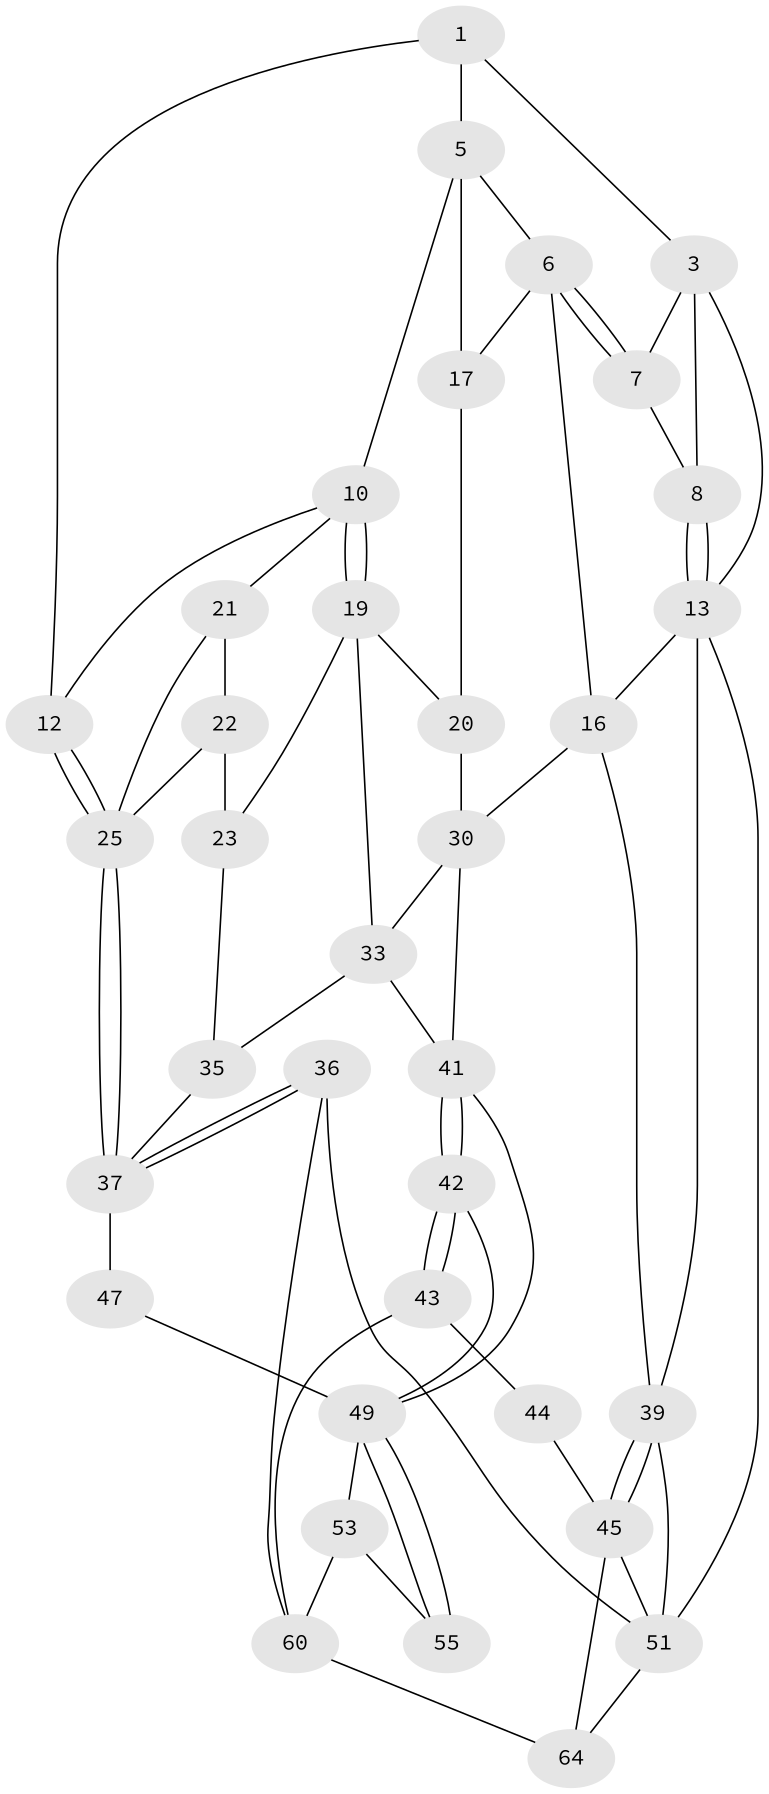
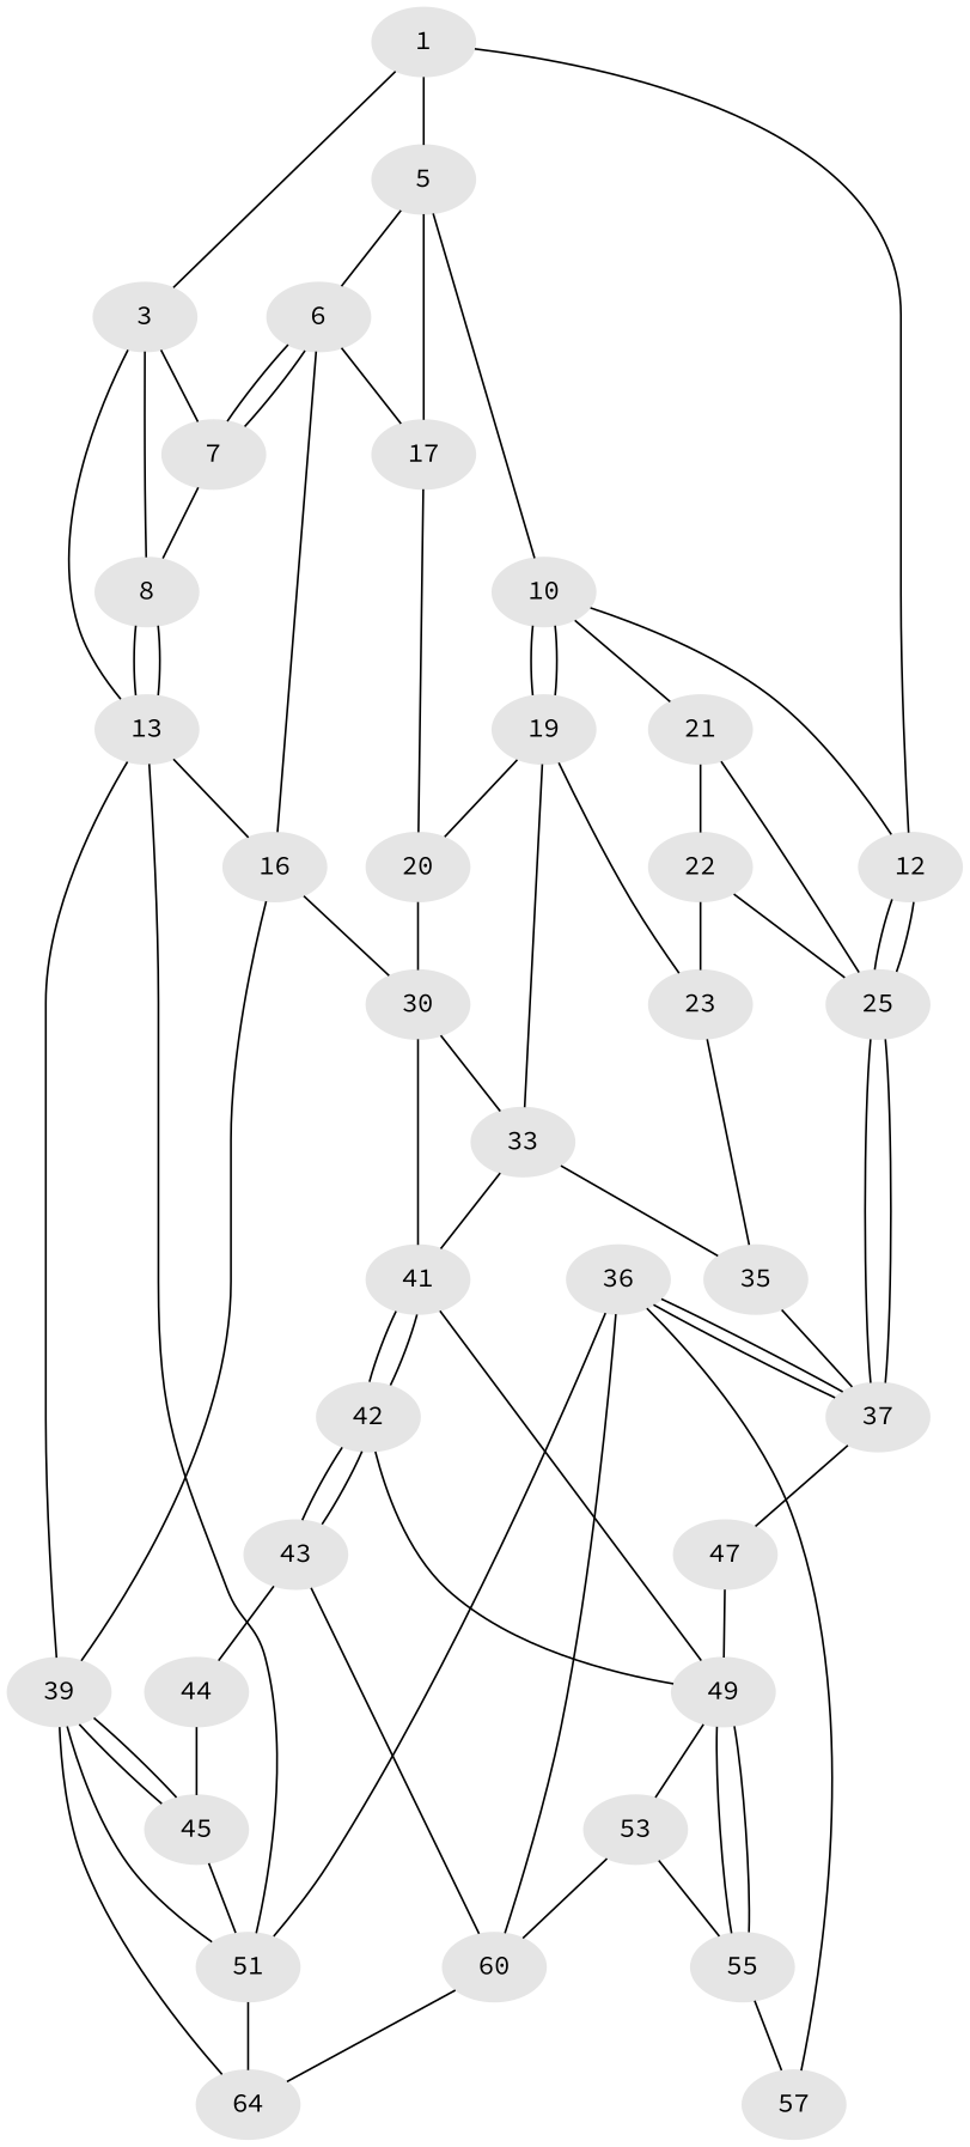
  graph {
    fontname="Source Code Pro"
    node [color=gray90 fontname="Source Code Pro" style=filled]
    edge [fontname="Source Code Pro"]
    1 [super="+2"]
    3 [super="+4"]
    5 [super="+9"]
    12
    7
    8
    13 [super="+14"]
    6 [super="+15"]
    10 [super="+11"]
    17 [super="+18"]
    25 [super="+26"]
    36 [super="+59"]
    51 [super="+52"]
    37 [super="+38"]
+   57 [super="+58"]
    60 [super="+61"]
    16 [super="+32"]
    39 [super="+40"]
    19 [super="+24"]
    21
    20 [super="+29"]
    30 [super="+31"]
    23 [super="+28"]
    33 [super="+34"]
    22 [super="+27"]
    45 [super="+54"]
    64 [super="+65"]
    41 [super="+46"]
    35
    47 [super="+48"]
    42
    49 [super="+50"]
    43 [super="+62"]
    53 [super="+56"]
    55
    44 [super="+63"]
    1 -- 3
    1 -- 5
    1 -- 12
    3 -- 7
    3 -- 8
    3 -- 13
    5 -- 6
    5 -- 10
    5 -- 17
    12 -- 25
    12 -- 25
    7 -- 8
    8 -- 13
    8 -- 13
    13 -- 51
    13 -- 16
    13 -- 39
    6 -- 7
    6 -- 7
    6 -- 17
    6 -- 16
    10 -- 12
    10 -- 19
    10 -- 19
    10 -- 21
    17 -- 20 [weight=2]
    25 -- 37
    25 -- 37
    36 -- 51
    36 -- 37
    36 -- 37
+   36 -- 57
    36 -- 60
    51 -- 64
    37 -- 47
    60 -- 64
    16 -- 39
    16 -- 30
    39 -- 51
    39 -- 45
    39 -- 45
    19 -- 20
    19 -- 23
    19 -- 33
    21 -- 25
    21 -- 22
    20 -- 30
    30 -- 33
    30 -- 41
    23 -- 35
    33 -- 41
    33 -- 35
    22 -- 25
    22 -- 23 [weight=2]
    45 -- 51
-   45 -- 64
+   39 -- 64
    41 -- 42
    41 -- 42
    41 -- 49
    35 -- 37
    47 -- 49
    42 -- 49
    42 -- 43
    42 -- 43
    49 -- 53
    49 -- 55
    49 -- 55
    43 -- 60
    43 -- 44 [weight=2]
    53 -- 60
    53 -- 55
+   55 -- 57
    44 -- 45
  }
